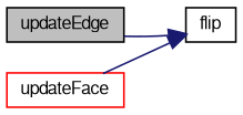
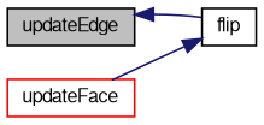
  digraph {
    rankdir=LR
    node [color=black fontname=FreeSans fontsize=10 shape=record]
    edge [color=midnightblue fontname=FreeSans fontsize=10 labelfontname=FreeSans labelfontsize=10 style=solid]
    n1 [fillcolor=grey75 fontcolor=black height=0.2 label=updateEdge style=filled width=0.4]
    n2 [height=0.2 label=flip width=0.4]
    n3 [color=red height=0.2 label=updateFace width=0.4]
-   n1 -> n2
+   n2 -> n1
    n3 -> n2
  }
